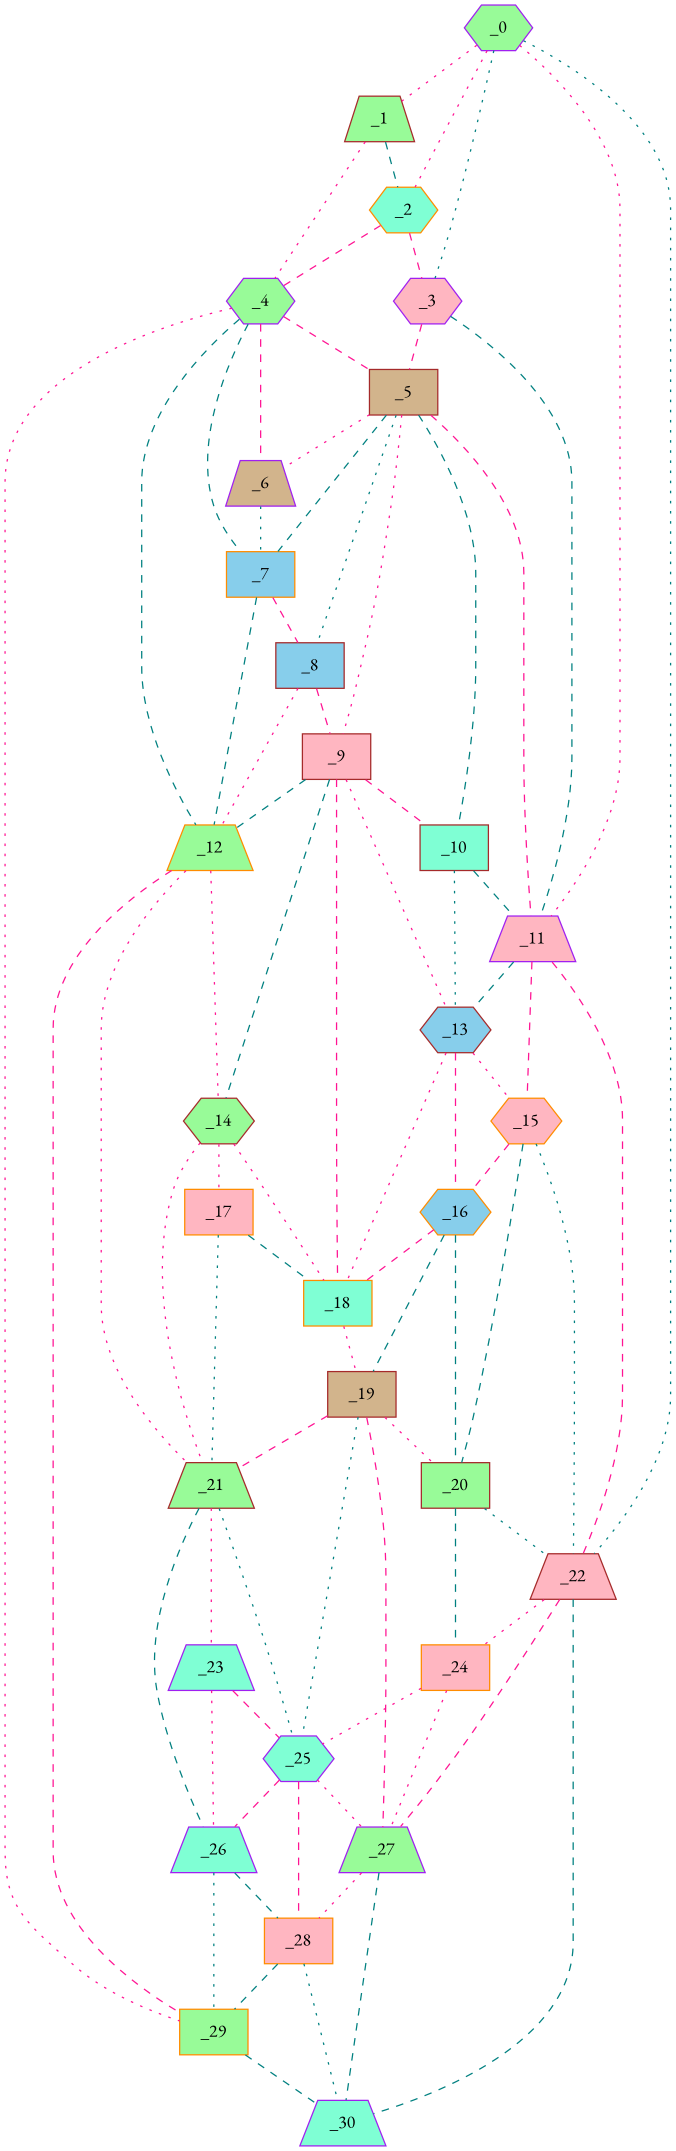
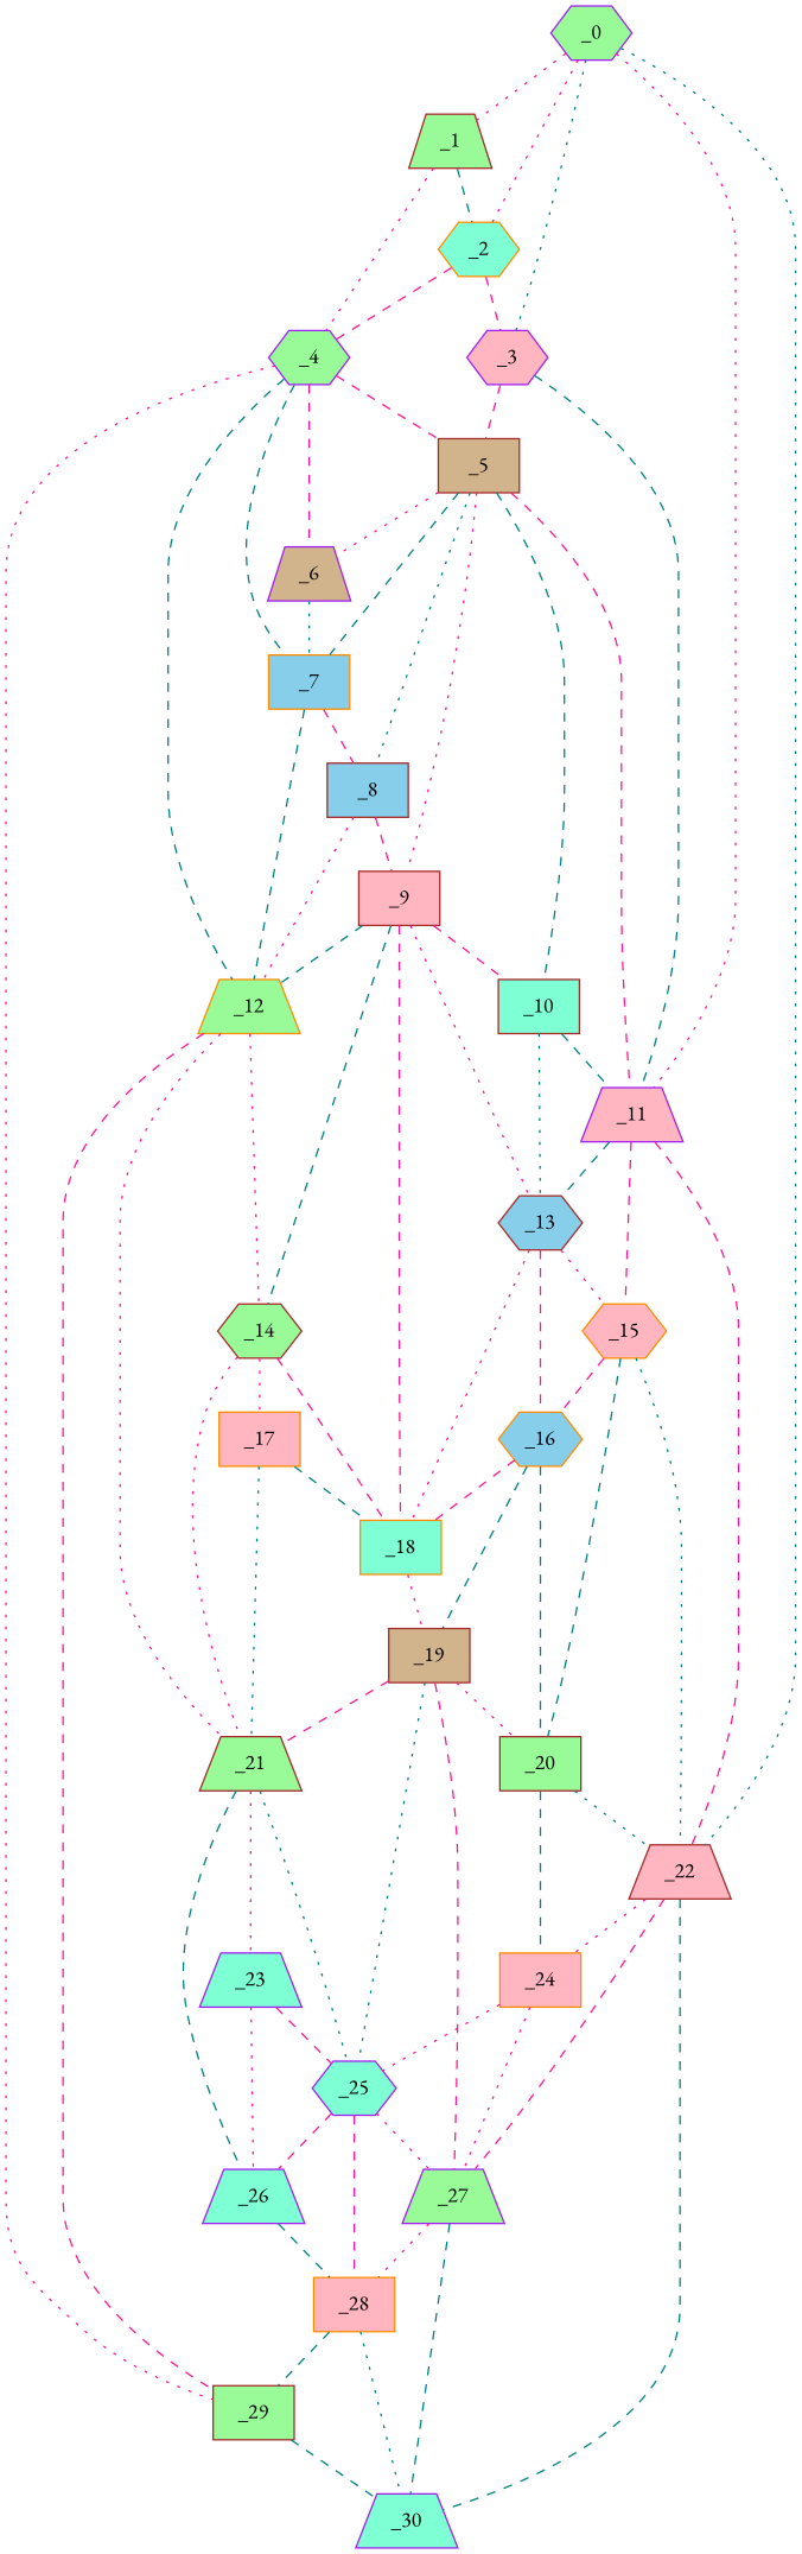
  graph {
    fontname="EB Garamond"
    node [color=brown fillcolor=palegreen fontname="EB Garamond" shape=box style=filled x=60 y=51]
    edge [color=deeppink fontname="EB Garamond" style=dashed valence=2]
    _0 [color=purple shape=hexagon x=5 y=74]
    _1 [shape=trapezium x=6 y=59]
    _2 [color=darkorange fillcolor=aquamarine shape=hexagon x=25]
    _3 [color=purple fillcolor=lightpink shape=hexagon x=30]
    _11 [color=purple fillcolor=lightpink shape=trapezium y=80]
    _22 [fillcolor=lightpink shape=trapezium x=103 y=88]
    _4 [color=purple shape=hexagon x=38 y=42]
    _5 [fillcolor=tan x=40]
    _13 [fillcolor=skyblue shape=hexagon x=68 y=75]
    _15 [color=darkorange fillcolor=lightpink shape=hexagon x=77 y=82]
    _24 [color=darkorange fillcolor=lightpink x=104 y=74]
    _27 [color=purple shape=trapezium x=112 y=68]
    _30 [color=purple fillcolor=aquamarine shape=trapezium x=126 y=67]
    _6 [color=purple fillcolor=tan shape=trapezium x=42 y=44]
    _7 [color=darkorange fillcolor=skyblue x=48 y=45]
    _12 [color=darkorange shape=trapezium x=61 y=45]
-   _29 [color=darkorange x=126 y=52]
+   _29 [x=126 y=52]
    _8 [fillcolor=skyblue x=56]
    _9 [fillcolor=lightpink y=57]
    _10 [fillcolor=aquamarine y=71]
    _18 [color=darkorange fillcolor=aquamarine x=83 y=61]
    _16 [color=darkorange fillcolor=skyblue shape=hexagon x=78 y=75]
    _20 [x=89 y=78]
    _25 [color=purple fillcolor=aquamarine shape=hexagon x=106 y=62]
    _28 [color=darkorange fillcolor=lightpink x=119 y=64]
    _14 [shape=hexagon x=75 y=49]
    _21 [shape=trapezium x=97 y=52]
    _17 [color=darkorange fillcolor=lightpink x=82 y=52]
    _23 [color=purple fillcolor=aquamarine shape=trapezium x=104 y=55]
    _26 [color=purple fillcolor=aquamarine shape=trapezium x=109 y=54]
    _19 [fillcolor=tan x=86 y=65]
    _0 -- _1 [style=dotted valence=1]
    _0 -- _2 [style=dotted]
    _0 -- _3 [color=teal style=dotted valence=1]
    _0 -- _11 [style=dotted valence=1]
    _0 -- _22 [color=teal style=dotted valence=1]
    _1 -- _2 [color=teal]
    _1 -- _4 [style=dotted valence=1]
    _2 -- _3
    _2 -- _4
    _3 -- _11 [color=teal]
    _3 -- _5
    _11 -- _22
    _11 -- _13 [color=teal valence=1]
    _11 -- _15
    _22 -- _24 [style=dotted valence=1]
    _22 -- _27
    _22 -- _30 [color=teal valence=1]
    _4 -- _5 [valence=1]
    _4 -- _6
    _4 -- _7 [color=teal]
    _4 -- _12 [color=teal valence=1]
    _4 -- _29 [style=dotted valence=1]
    _5 -- _11 [valence=1]
    _5 -- _6 [style=dotted valence=1]
    _5 -- _7 [color=teal valence=1]
    _5 -- _8 [color=teal style=dotted]
    _5 -- _9 [style=dotted valence=1]
    _5 -- _10 [color=teal valence=1]
    _13 -- _15 [style=dotted valence=1]
    _13 -- _18 [style=dotted]
    _13 -- _16
    _15 -- _22 [color=teal style=dotted]
    _15 -- _16
    _15 -- _20 [color=teal]
    _24 -- _27 [style=dotted]
    _24 -- _25 [style=dotted valence=1]
    _27 -- _30 [color=teal]
    _27 -- _28 [style=dotted]
    _6 -- _7 [color=teal style=dotted]
    _7 -- _12 [color=teal]
    _7 -- _8
    _12 -- _29
    _12 -- _14 [style=dotted]
    _12 -- _21 [style=dotted]
    _29 -- _30 [color=teal valence=1]
    _8 -- _12 [style=dotted]
    _8 -- _9
    _9 -- _13 [style=dotted]
    _9 -- _12 [color=teal]
    _9 -- _10 [valence=1]
    _9 -- _18
    _9 -- _14 [color=teal valence=1]
    _10 -- _11 [color=teal]
    _10 -- _13 [color=teal style=dotted]
    _18 -- _19 [style=dotted]
    _16 -- _18
    _16 -- _20 [color=teal valence=1]
    _16 -- _19 [color=teal]
    _20 -- _22 [color=teal style=dotted]
    _20 -- _24 [color=teal]
    _25 -- _27 [style=dotted valence=1]
    _25 -- _28
    _25 -- _26 [valence=1]
    _28 -- _30 [color=teal style=dotted valence=1]
    _28 -- _29 [color=teal]
-   _14 -- _18 [style=dotted]
+   _14 -- _18
    _14 -- _21 [style=dotted]
    _14 -- _17 [style=dotted]
    _21 -- _25 [color=teal style=dotted]
    _21 -- _23 [style=dotted]
    _21 -- _26 [color=teal]
    _17 -- _18 [color=teal valence=1]
    _17 -- _21 [color=teal style=dotted]
    _23 -- _25 [valence=1]
    _23 -- _26 [style=dotted]
-   _26 -- _29 [color=teal style=dotted]
    _26 -- _28 [color=teal]
    _19 -- _27 [valence=1]
    _19 -- _20 [style=dotted]
    _19 -- _25 [color=teal style=dotted valence=1]
    _19 -- _21
  }
